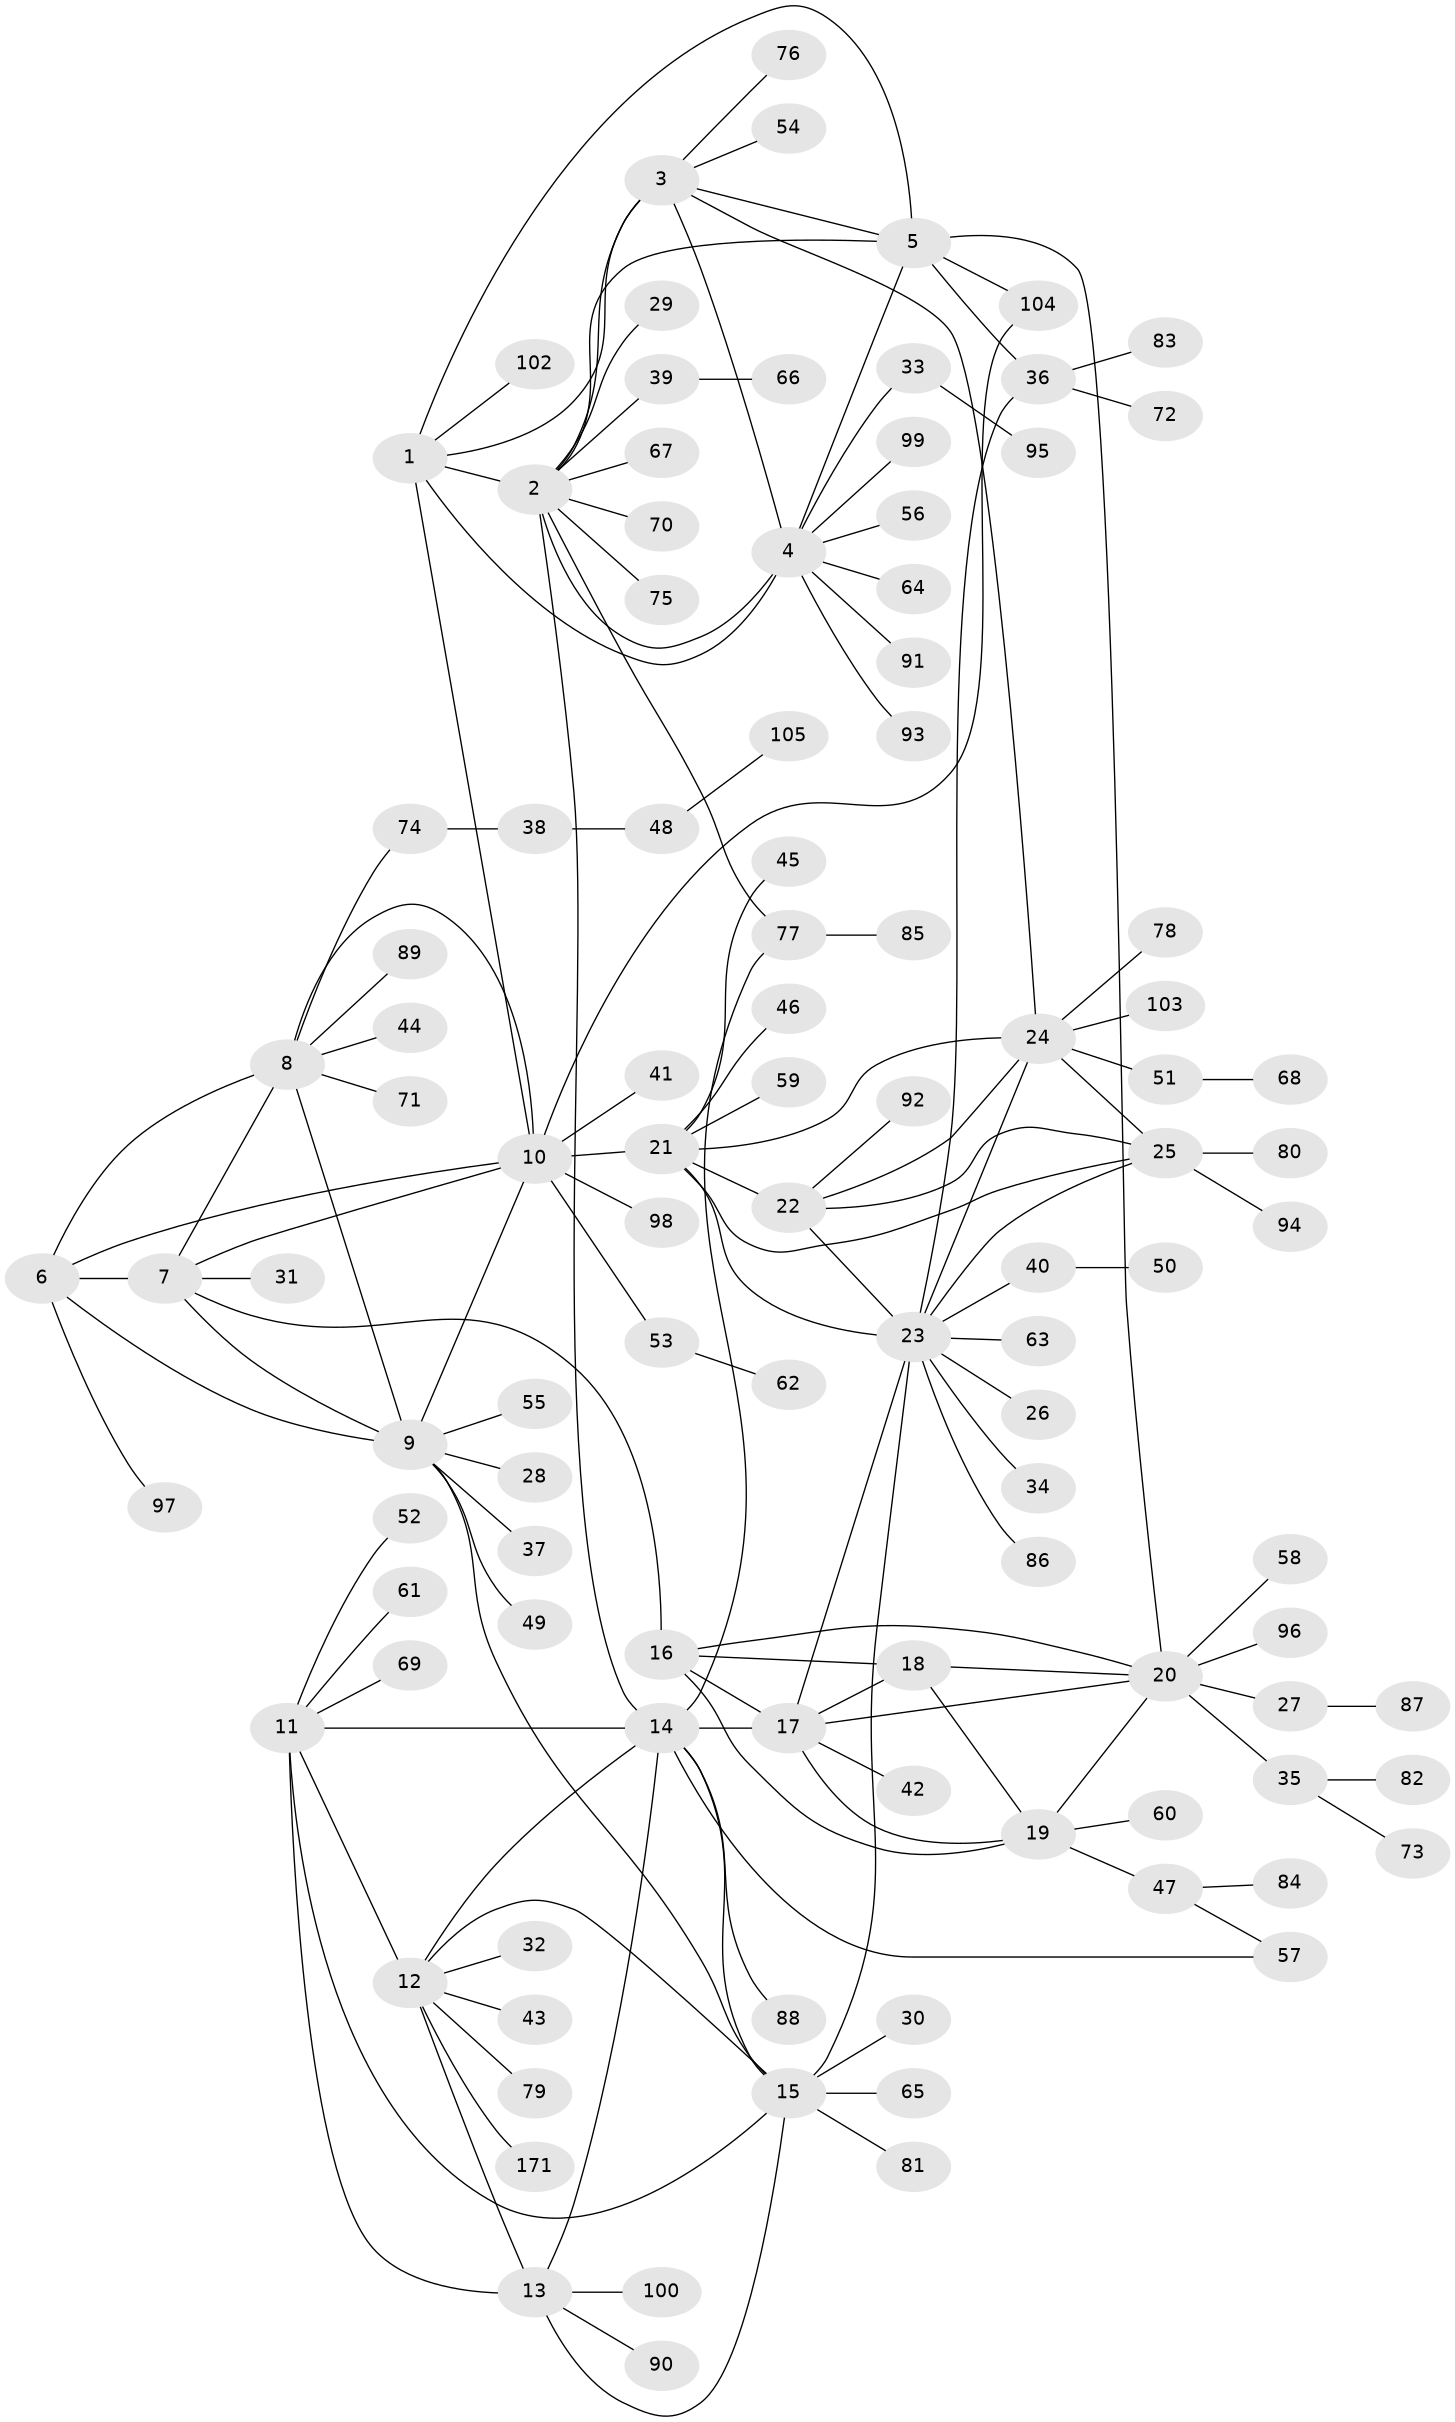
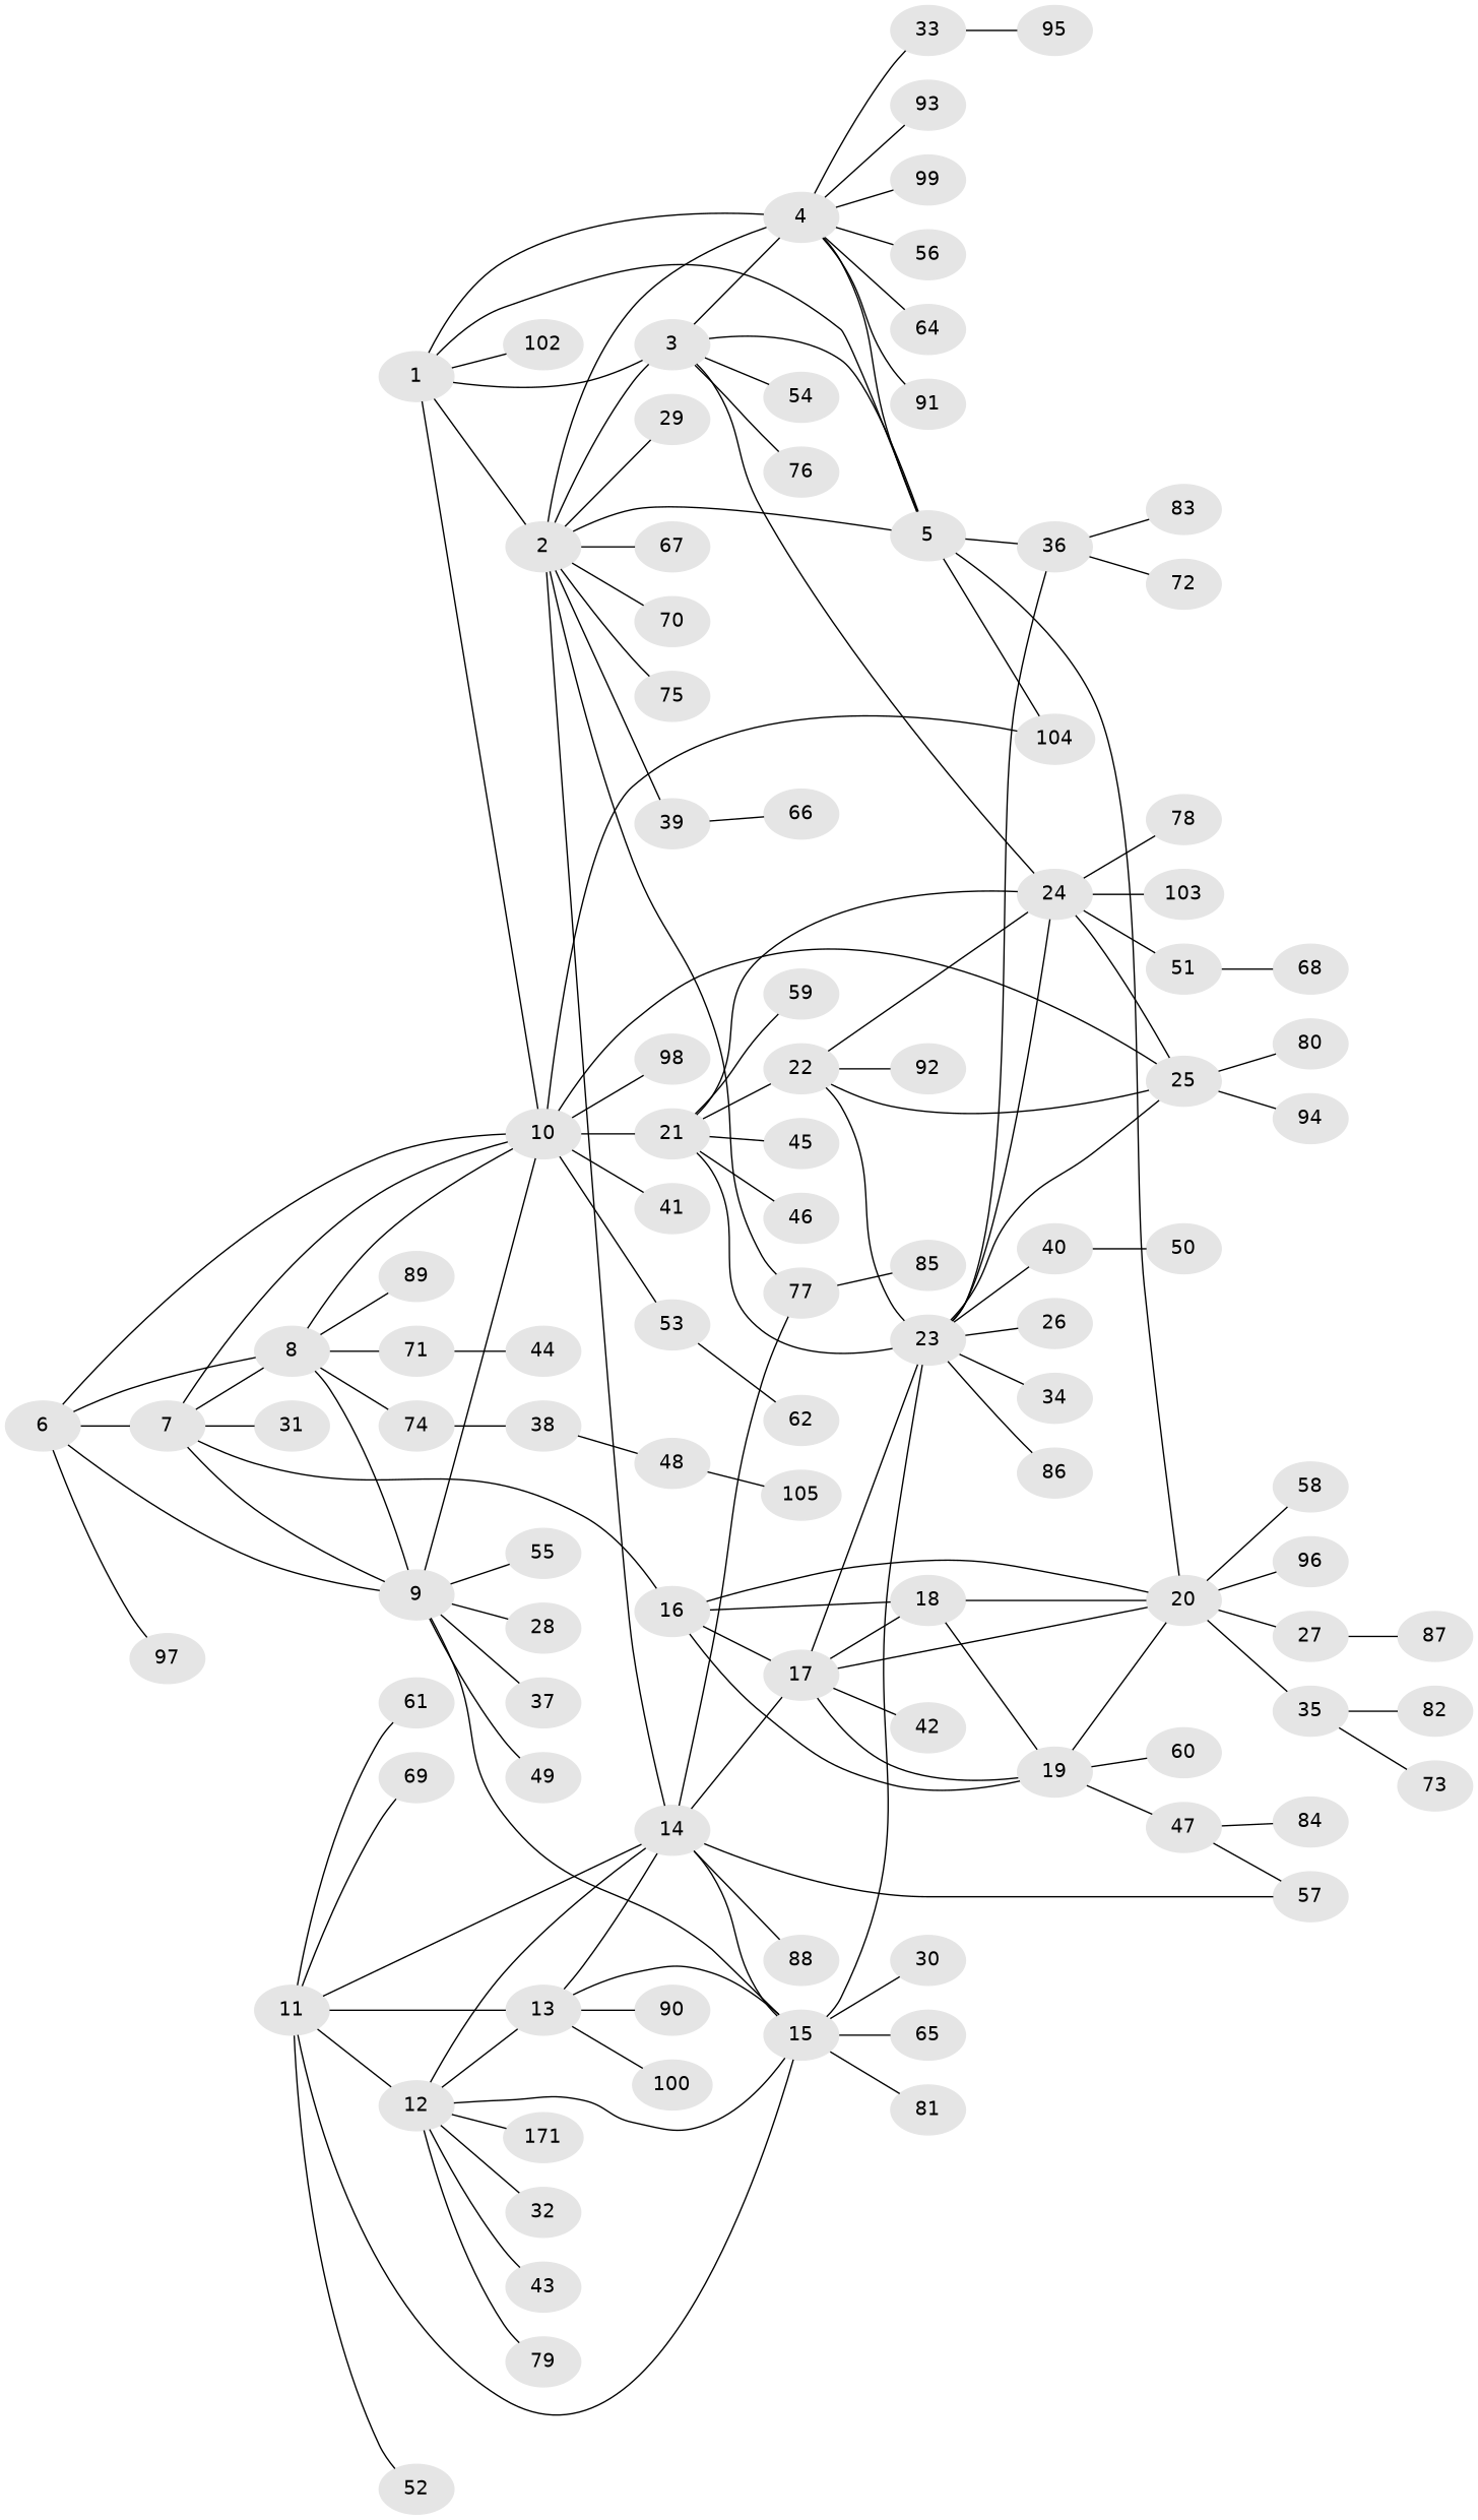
  graph {
    fontname="DejaVu Sans"
    rankdir=LR
    node [color=gray90 fontname="DejaVu Sans" style=filled]
    edge [fontname="DejaVu Sans"]
    1
    2
    3
    4
    5
    10
    102
    14
    29
    39
    67
    70
    75
    77
    24
    54
    76
    33
    56
    64
    91
    93
    99
    20
    36
    104
    21
    41
    53
    98
    15
    17
    57
    88
    66
    85
    25
    51
    78
    103
    95
    27
    35
    58
    96
    72
    83
    6
    7
    8
    9
    97
    16
    31
    44
    71
    74
    89
    28
    37
    49
    55
    18
    19
    38
    48
    23
    30
    65
    81
    22
    45
    46
    59
    62
    11
    12
    13
    52
    61
    69
    32
    43
    79
    n85 [label=171]
    90
    100
    42
    26
    34
    40
-   63
    86
    47
    60
    84
    87
    73
    82
    92
    80
    94
    50
    68
    105
    1 -- 2
    1 -- 3
    1 -- 4
    1 -- 5
    1 -- 10
    1 -- 102
    2 -- 3
    2 -- 4
    2 -- 5
    2 -- 14
    2 -- 29
    2 -- 39
    2 -- 67
    2 -- 70
    2 -- 75
    2 -- 77
    3 -- 4
    3 -- 5
    3 -- 24
    3 -- 54
    3 -- 76
    4 -- 5
    4 -- 33
    4 -- 56
    4 -- 64
    4 -- 91
    4 -- 93
    4 -- 99
    5 -- 20
    5 -- 36
    5 -- 104
    10 -- 104
    10 -- 21
    10 -- 41
    10 -- 53
    10 -- 98
    14 -- 77
    14 -- 15
    14 -- 17
    14 -- 57
    14 -- 88
    39 -- 66
    77 -- 85
    24 -- 25
    24 -- 51
    24 -- 78
    24 -- 103
    33 -- 95
    20 -- 27
    20 -- 35
    20 -- 58
    20 -- 96
    36 -- 72
    36 -- 83
    21 -- 24
-   21 -- 25
+   10 -- 25
    21 -- 23
    21 -- 22
    21 -- 45
    21 -- 46
    21 -- 59
    53 -- 62
    15 -- 23
    15 -- 30
    15 -- 65
    15 -- 81
    17 -- 20
    17 -- 18
    17 -- 19
    17 -- 23
    17 -- 42
    25 -- 80
    25 -- 94
    51 -- 68
    27 -- 87
    35 -- 73
    35 -- 82
    6 -- 10
    6 -- 7
    6 -- 8
    6 -- 9
    6 -- 97
    7 -- 10
    7 -- 8
    7 -- 9
    7 -- 16
    7 -- 31
    8 -- 10
    8 -- 9
-   8 -- 44
+   71 -- 44
    8 -- 71
    8 -- 74
    8 -- 89
    9 -- 10
    9 -- 15
    9 -- 28
    9 -- 37
    9 -- 49
    9 -- 55
    16 -- 20
    16 -- 17
    16 -- 18
    16 -- 19
    74 -- 38
    18 -- 20
    18 -- 19
    19 -- 20
    19 -- 47
    19 -- 60
    38 -- 48
    48 -- 105
    23 -- 24
    23 -- 36
    23 -- 25
    23 -- 26
    23 -- 34
    23 -- 40
-   23 -- 63
    23 -- 86
    22 -- 24
    22 -- 25
    22 -- 23
    22 -- 92
    11 -- 14
    11 -- 15
    11 -- 12
    11 -- 13
    11 -- 52
    11 -- 61
    11 -- 69
    12 -- 14
    12 -- 15
    12 -- 13
    12 -- 32
    12 -- 43
    12 -- 79
    12 -- n85
    13 -- 14
    13 -- 15
    13 -- 90
    13 -- 100
    40 -- 50
    47 -- 57
    47 -- 84
  }
